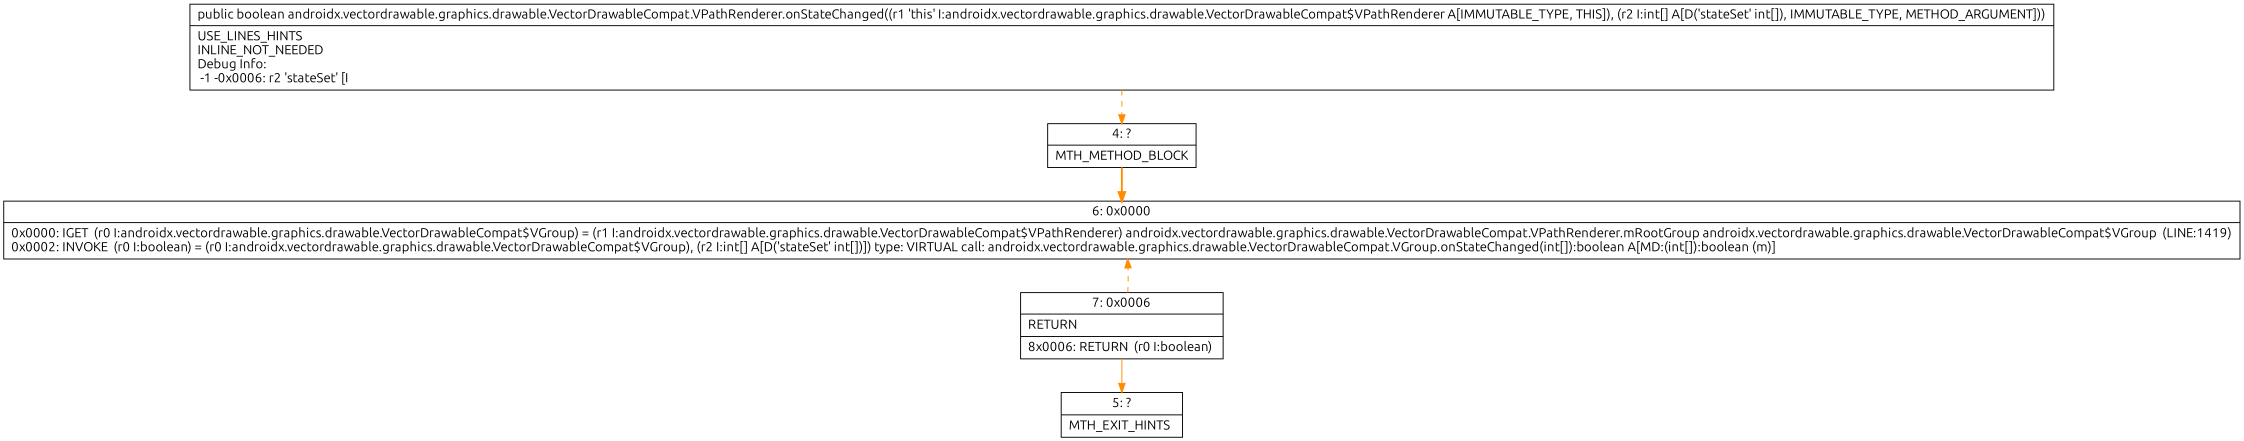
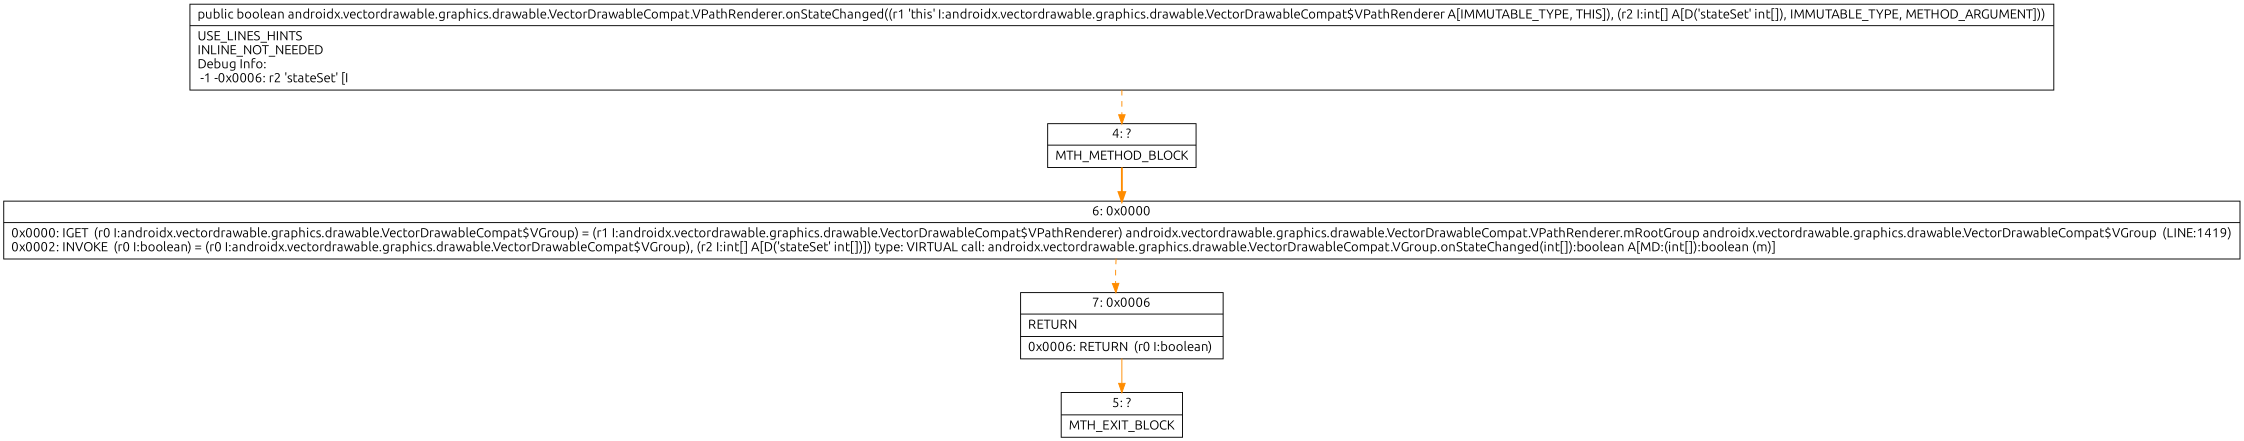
  digraph {
    fontname=Ubuntu
    node [fontname=Ubuntu shape=record]
    edge [color=darkorange fontname=Ubuntu style=dashed]
    n1 [label="{4\:\ ?|MTH_METHOD_BLOCK\l}"]
    n2 [label="{6\:\ 0x0000|0x0000: IGET  (r0 I:androidx.vectordrawable.graphics.drawable.VectorDrawableCompat$VGroup) = (r1 I:androidx.vectordrawable.graphics.drawable.VectorDrawableCompat$VPathRenderer) androidx.vectordrawable.graphics.drawable.VectorDrawableCompat.VPathRenderer.mRootGroup androidx.vectordrawable.graphics.drawable.VectorDrawableCompat$VGroup  (LINE:1419)\l0x0002: INVOKE  (r0 I:boolean) = (r0 I:androidx.vectordrawable.graphics.drawable.VectorDrawableCompat$VGroup), (r2 I:int[] A[D('stateSet' int[])]) type: VIRTUAL call: androidx.vectordrawable.graphics.drawable.VectorDrawableCompat.VGroup.onStateChanged(int[]):boolean A[MD:(int[]):boolean (m)]\l}"]
-   n3 [label="{7\:\ 0x0006|RETURN\l|8x0006: RETURN  (r0 I:boolean) \l}"]
-   n4 [label="{5\:\ ?|MTH_EXIT_HINTS\l}"]
+   n3 [label="{7\:\ 0x0006|RETURN\l|0x0006: RETURN  (r0 I:boolean) \l}"]
+   n4 [label="{5\:\ ?|MTH_EXIT_BLOCK\l}"]
    n5 [label="{public boolean androidx.vectordrawable.graphics.drawable.VectorDrawableCompat.VPathRenderer.onStateChanged((r1 'this' I:androidx.vectordrawable.graphics.drawable.VectorDrawableCompat$VPathRenderer A[IMMUTABLE_TYPE, THIS]), (r2 I:int[] A[D('stateSet' int[]), IMMUTABLE_TYPE, METHOD_ARGUMENT]))  | USE_LINES_HINTS\lINLINE_NOT_NEEDED\lDebug Info:\l  \-1 \-0x0006: r2 'stateSet' [I\l}"]
    n1 -> n2 [style=bold]
-   n3 -> n2
+   n2 -> n3
    n3 -> n4 [style=solid]
    n5 -> n1
  }
